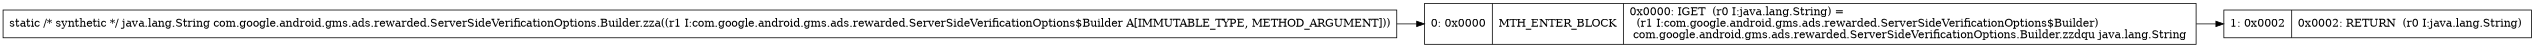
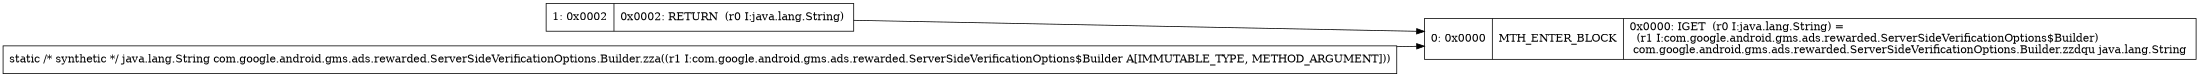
  digraph {
    rankdir=LR
    node [shape=record]
    n1 [label="{0\:\ 0x0000|MTH_ENTER_BLOCK\l|0x0000: IGET  (r0 I:java.lang.String) = \l  (r1 I:com.google.android.gms.ads.rewarded.ServerSideVerificationOptions$Builder)\l com.google.android.gms.ads.rewarded.ServerSideVerificationOptions.Builder.zzdqu java.lang.String \l}"]
    n2 [label="{1\:\ 0x0002|0x0002: RETURN  (r0 I:java.lang.String) \l}"]
    n3 [label="{static \/* synthetic *\/ java.lang.String com.google.android.gms.ads.rewarded.ServerSideVerificationOptions.Builder.zza((r1 I:com.google.android.gms.ads.rewarded.ServerSideVerificationOptions$Builder A[IMMUTABLE_TYPE, METHOD_ARGUMENT])) }"]
-   n1 -> n2
+   n2 -> n1
    n3 -> n1
  }
